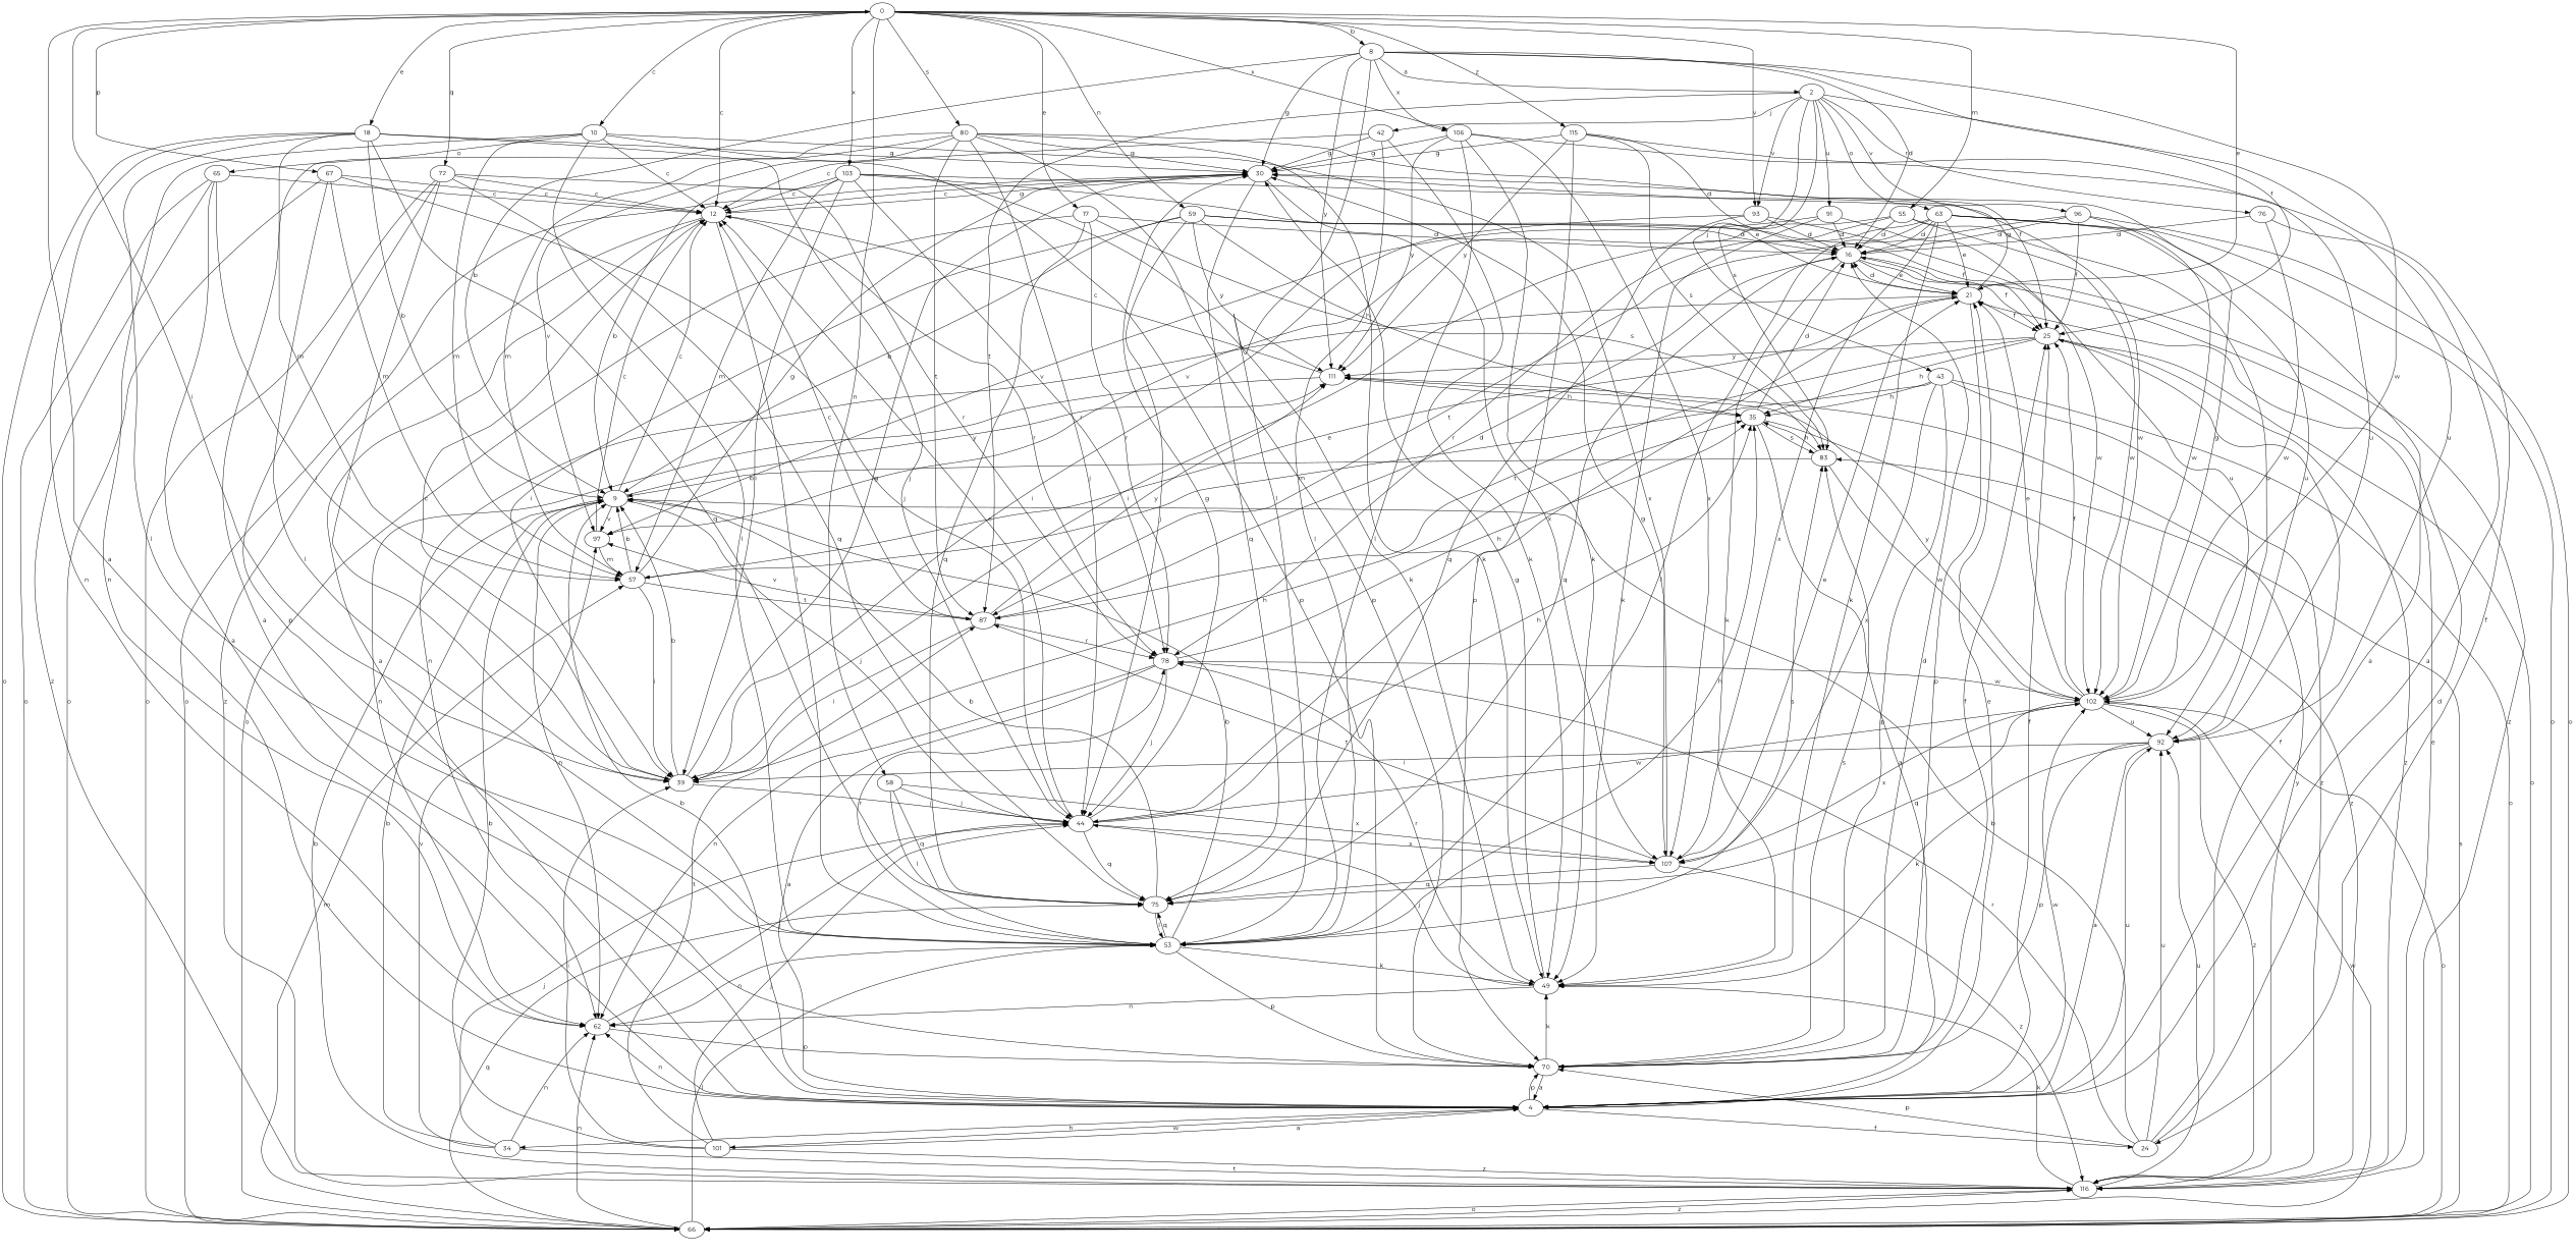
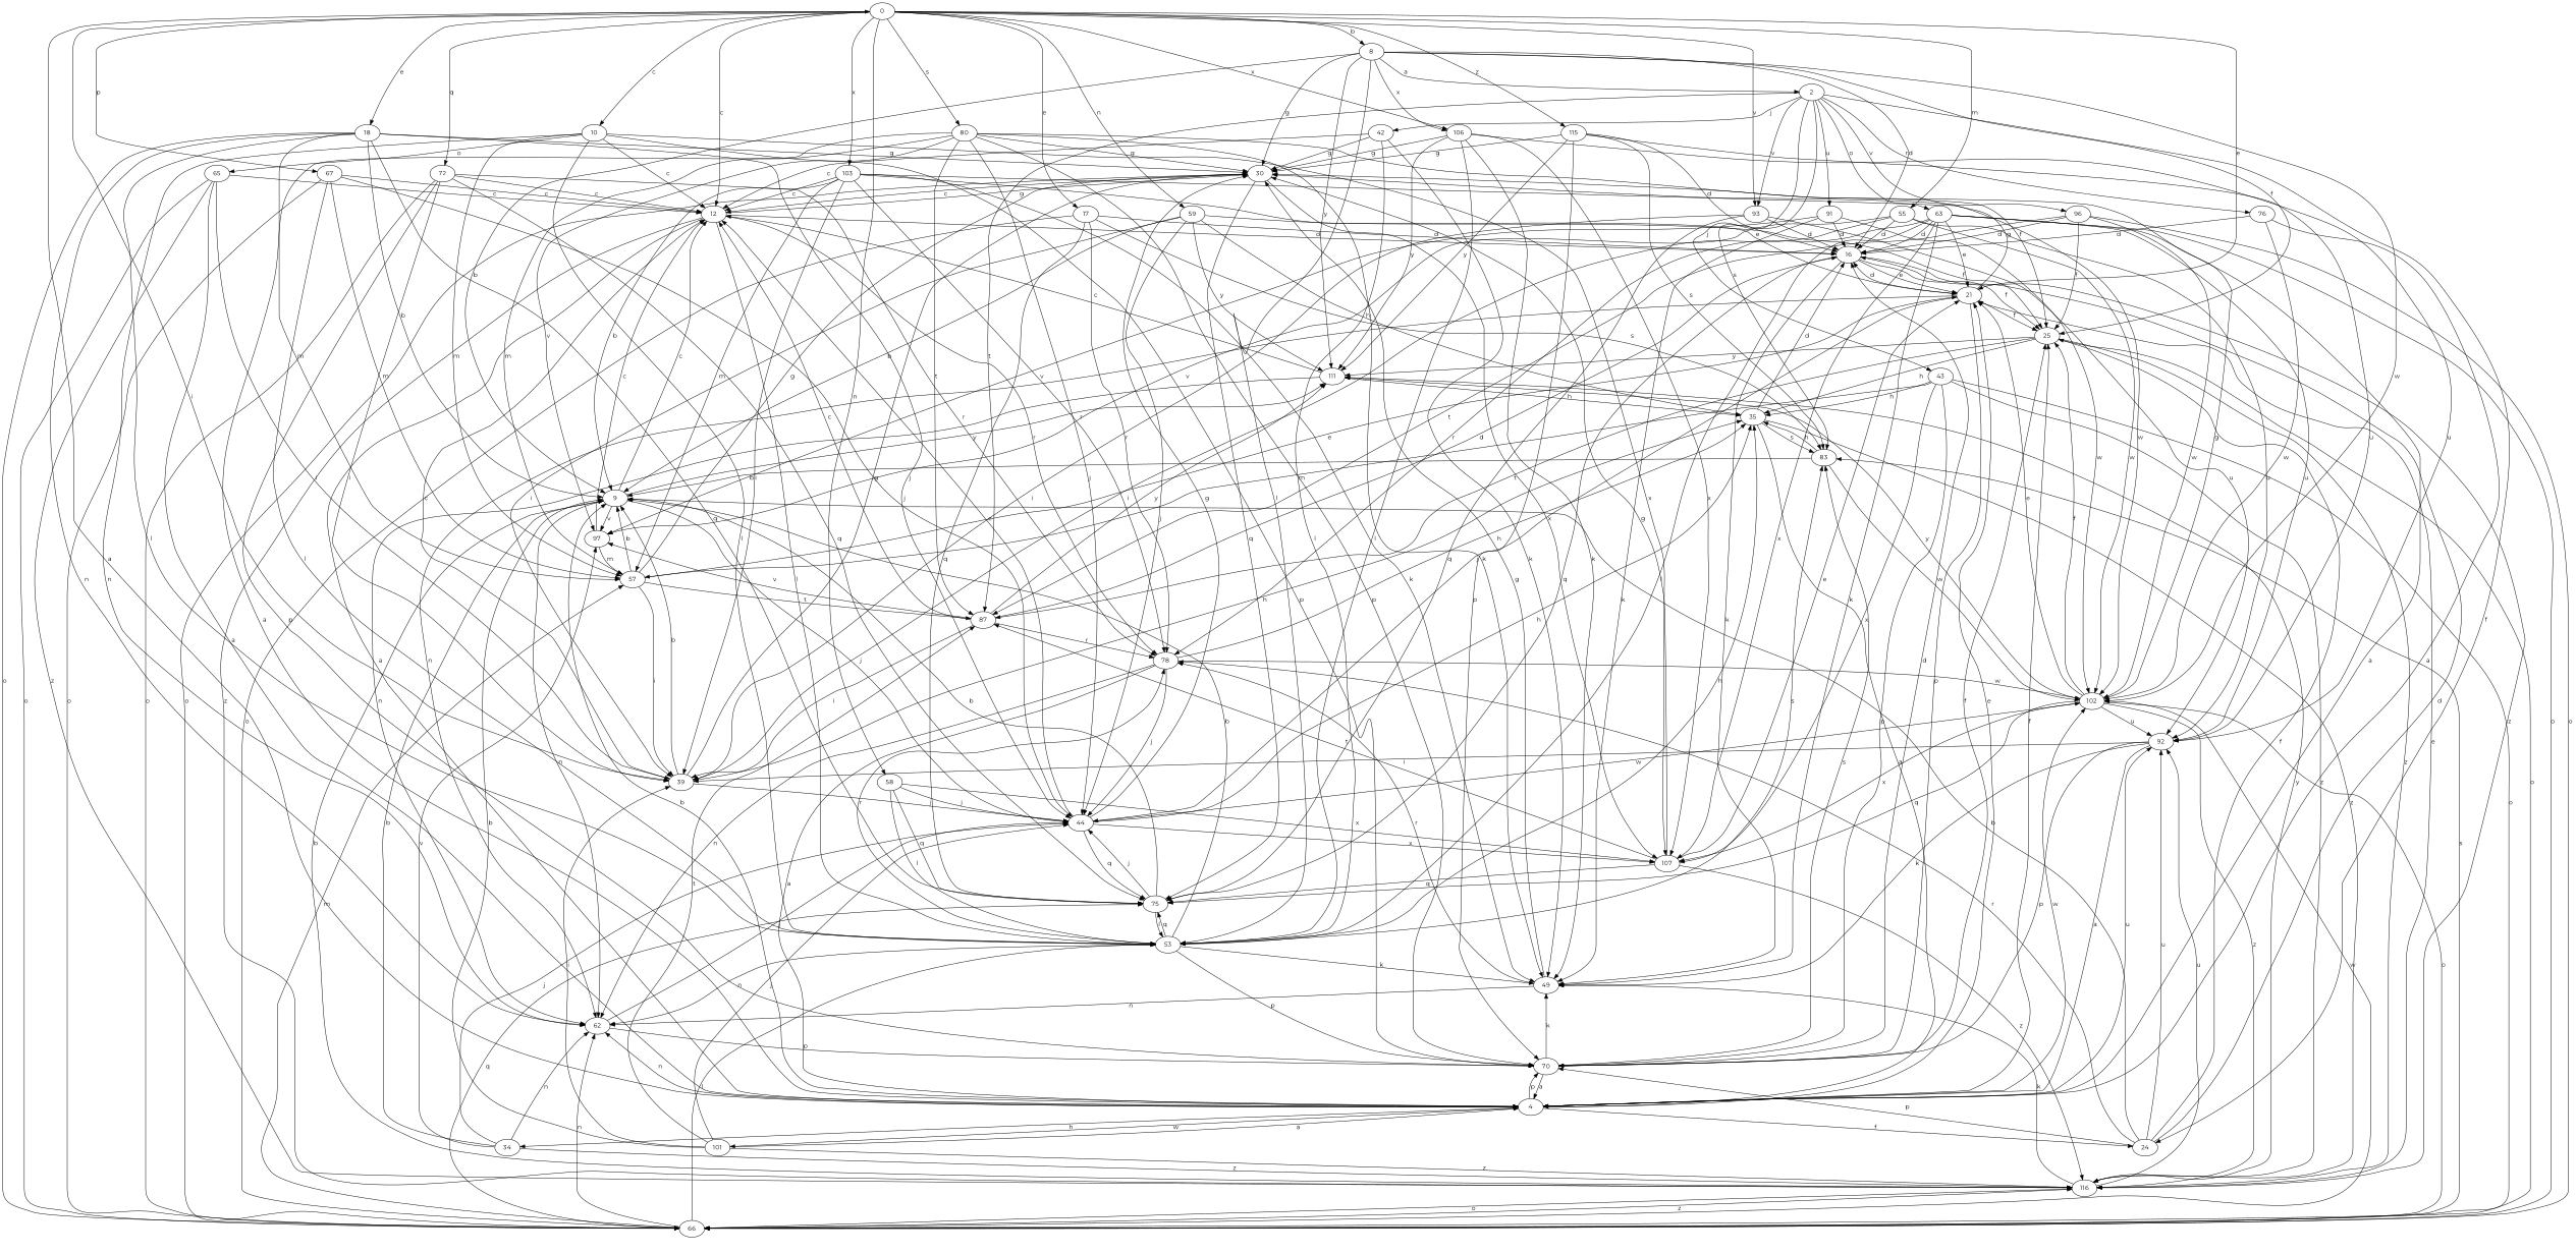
  strict digraph {
    fontname=Montserrat
    node [fontname=Montserrat]
    edge [fontname=Montserrat]
    0
    8
    10
    12
    17
    18
    21
    39
    55
    58
    59
    67
    72
    80
    93
    103
    106
    115
    2
    9
    25
    102
    16
    30
    53
    111
    62
    70
    57
    65
    107
    4
    78
    116
    83
    75
    66
    44
    35
    92
    97
    87
    49
    24
    42
    43
    63
    76
    91
    96
    34
    101
    0 -> 8 [label=b]
    0 -> 10 [label=c]
    0 -> 12 [label=c]
    0 -> 17 [label=e]
    0 -> 18 [label=e]
    0 -> 21 [label=e]
    0 -> 39 [label=i]
    0 -> 55 [label=m]
    0 -> 58 [label=n]
    0 -> 59 [label=n]
    0 -> 67 [label=p]
    0 -> 72 [label=q]
    0 -> 80 [label=s]
    0 -> 93 [label=v]
    0 -> 103 [label=x]
    0 -> 106 [label=x]
    0 -> 115 [label=z]
    8 -> 106 [label=x]
    8 -> 2 [label=a]
    8 -> 9 [label=b]
    8 -> 25 [label=f]
    8 -> 102 [label=w]
    8 -> 16 [label=d]
    8 -> 30 [label=g]
    8 -> 53 [label=l]
    8 -> 111 [label=y]
    10 -> 12 [label=c]
    10 -> 53 [label=l]
    10 -> 62 [label=n]
    10 -> 70 [label=p]
    10 -> 57 [label=m]
    10 -> 65 [label=o]
    10 -> 107 [label=x]
-   59 -> 16 [label=d]
+   12 -> 16 [label=d]
    12 -> 30 [label=g]
    12 -> 53 [label=l]
    12 -> 4 [label=a]
    12 -> 78 [label=r]
    12 -> 116 [label=z]
    17 -> 16 [label=d]
    17 -> 78 [label=r]
    17 -> 83 [label=s]
    17 -> 75 [label=q]
    17 -> 66 [label=o]
    18 -> 9 [label=b]
    18 -> 30 [label=g]
    18 -> 53 [label=l]
    18 -> 62 [label=n]
    18 -> 57 [label=m]
    18 -> 75 [label=q]
    18 -> 66 [label=o]
    18 -> 44 [label=j]
    21 -> 25 [label=f]
    21 -> 16 [label=d]
    21 -> 30 [label=g]
    21 -> 62 [label=n]
    21 -> 70 [label=p]
    21 -> 44 [label=j]
    39 -> 12 [label=c]
    39 -> 9 [label=b]
    39 -> 30 [label=g]
    39 -> 44 [label=j]
    39 -> 35 [label=h]
    55 -> 39 [label=i]
    55 -> 102 [label=w]
    55 -> 16 [label=d]
    55 -> 92 [label=u]
    55 -> 97 [label=v]
    58 -> 53 [label=l]
    58 -> 107 [label=x]
    58 -> 75 [label=q]
    58 -> 44 [label=j]
    59 -> 39 [label=i]
    59 -> 9 [label=b]
    59 -> 25 [label=f]
    59 -> 111 [label=y]
    59 -> 44 [label=j]
    59 -> 35 [label=h]
    67 -> 12 [label=c]
    67 -> 53 [label=l]
    67 -> 57 [label=m]
    67 -> 66 [label=o]
    67 -> 44 [label=j]
    72 -> 12 [label=c]
    72 -> 39 [label=i]
    72 -> 70 [label=p]
    72 -> 78 [label=r]
    72 -> 75 [label=q]
    72 -> 66 [label=o]
    80 -> 25 [label=f]
    80 -> 30 [label=g]
    80 -> 70 [label=p]
    80 -> 57 [label=m]
    80 -> 4 [label=a]
    80 -> 44 [label=j]
    80 -> 97 [label=v]
    80 -> 87 [label=t]
    80 -> 49 [label=k]
    93 -> 39 [label=i]
    93 -> 16 [label=d]
    93 -> 75 [label=q]
    93 -> 92 [label=u]
    103 -> 12 [label=c]
    103 -> 21 [label=e]
    103 -> 39 [label=i]
    103 -> 9 [label=b]
    103 -> 102 [label=w]
    103 -> 57 [label=m]
    103 -> 78 [label=r]
    103 -> 49 [label=k]
    106 -> 30 [label=g]
    106 -> 53 [label=l]
    106 -> 111 [label=y]
    106 -> 107 [label=x]
    106 -> 92 [label=u]
    106 -> 49 [label=k]
    115 -> 16 [label=d]
    115 -> 30 [label=g]
    115 -> 111 [label=y]
    115 -> 70 [label=p]
    115 -> 83 [label=s]
    115 -> 92 [label=u]
    2 -> 93 [label=v]
    2 -> 83 [label=s]
    2 -> 87 [label=t]
    2 -> 24 [label=f]
    2 -> 42 [label=j]
    2 -> 43 [label=j]
    2 -> 63 [label=o]
    2 -> 76 [label=r]
    2 -> 91 [label=u]
    2 -> 96 [label=v]
    9 -> 12 [label=c]
    9 -> 111 [label=y]
    9 -> 62 [label=n]
    9 -> 44 [label=j]
    9 -> 97 [label=v]
    25 -> 111 [label=y]
    25 -> 116 [label=z]
    25 -> 66 [label=o]
    25 -> 35 [label=h]
    25 -> 87 [label=t]
    102 -> 21 [label=e]
    102 -> 25 [label=f]
    102 -> 30 [label=g]
    102 -> 111 [label=y]
    102 -> 107 [label=x]
    102 -> 116 [label=z]
    102 -> 75 [label=q]
    102 -> 66 [label=o]
    102 -> 92 [label=u]
    16 -> 21 [label=e]
    16 -> 25 [label=f]
    16 -> 116 [label=z]
    16 -> 75 [label=q]
    16 -> 49 [label=k]
    30 -> 12 [label=c]
    30 -> 107 [label=x]
    30 -> 75 [label=q]
    30 -> 66 [label=o]
    53 -> 9 [label=b]
    53 -> 62 [label=n]
    53 -> 70 [label=p]
    53 -> 78 [label=r]
    53 -> 83 [label=s]
    53 -> 75 [label=q]
    53 -> 35 [label=h]
    53 -> 49 [label=k]
    111 -> 12 [label=c]
    111 -> 62 [label=n]
    111 -> 35 [label=h]
    62 -> 70 [label=p]
    62 -> 44 [label=j]
    70 -> 25 [label=f]
    70 -> 16 [label=d]
    70 -> 4 [label=a]
    70 -> 83 [label=s]
    70 -> 49 [label=k]
    57 -> 21 [label=e]
    57 -> 39 [label=i]
    57 -> 9 [label=b]
    57 -> 30 [label=g]
    57 -> 87 [label=t]
    65 -> 12 [label=c]
    65 -> 39 [label=i]
    65 -> 4 [label=a]
    65 -> 116 [label=z]
    65 -> 66 [label=o]
    107 -> 21 [label=e]
    107 -> 30 [label=g]
    107 -> 116 [label=z]
    107 -> 75 [label=q]
    107 -> 87 [label=t]
    4 -> 0 [label=a]
    4 -> 21 [label=e]
    4 -> 9 [label=b]
    4 -> 25 [label=f]
    4 -> 102 [label=w]
    4 -> 62 [label=n]
    4 -> 70 [label=p]
    4 -> 92 [label=u]
    4 -> 24 [label=f]
    4 -> 34 [label=h]
    4 -> 101 [label=w]
    78 -> 102 [label=w]
    78 -> 62 [label=n]
    78 -> 4 [label=a]
    78 -> 44 [label=j]
    78 -> 35 [label=h]
    116 -> 21 [label=e]
    116 -> 9 [label=b]
    116 -> 111 [label=y]
    116 -> 66 [label=o]
    116 -> 92 [label=u]
    116 -> 49 [label=k]
    83 -> 9 [label=b]
    83 -> 102 [label=w]
    83 -> 35 [label=h]
    75 -> 9 [label=b]
    75 -> 53 [label=l]
-   49 -> 44 [label=j]
+   75 -> 44 [label=j]
    66 -> 102 [label=w]
    66 -> 53 [label=l]
    66 -> 62 [label=n]
    66 -> 57 [label=m]
    66 -> 116 [label=z]
    66 -> 83 [label=s]
    66 -> 75 [label=q]
    44 -> 12 [label=c]
    44 -> 102 [label=w]
    44 -> 30 [label=g]
    44 -> 107 [label=x]
    44 -> 75 [label=q]
    44 -> 35 [label=h]
    35 -> 16 [label=d]
    35 -> 4 [label=a]
    35 -> 116 [label=z]
    35 -> 83 [label=s]
    92 -> 39 [label=i]
    92 -> 70 [label=p]
    92 -> 4 [label=a]
    92 -> 49 [label=k]
    97 -> 12 [label=c]
    97 -> 57 [label=m]
    87 -> 12 [label=c]
    87 -> 39 [label=i]
    87 -> 16 [label=d]
    87 -> 111 [label=y]
    87 -> 78 [label=r]
    87 -> 97 [label=v]
    49 -> 30 [label=g]
    49 -> 62 [label=n]
    49 -> 78 [label=r]
    24 -> 9 [label=b]
    24 -> 25 [label=f]
    24 -> 16 [label=d]
    24 -> 70 [label=p]
    24 -> 78 [label=r]
    24 -> 92 [label=u]
    42 -> 12 [label=c]
    42 -> 30 [label=g]
    42 -> 53 [label=l]
    42 -> 49 [label=k]
    43 -> 70 [label=p]
    43 -> 57 [label=m]
    43 -> 107 [label=x]
    43 -> 116 [label=z]
    43 -> 66 [label=o]
    43 -> 35 [label=h]
    63 -> 21 [label=e]
    63 -> 16 [label=d]
    63 -> 53 [label=l]
    63 -> 107 [label=x]
    63 -> 4 [label=a]
    63 -> 78 [label=r]
    63 -> 66 [label=o]
    63 -> 92 [label=u]
    63 -> 49 [label=k]
    76 -> 102 [label=w]
    76 -> 16 [label=d]
    76 -> 4 [label=a]
    91 -> 102 [label=w]
    91 -> 16 [label=d]
    91 -> 97 [label=v]
    91 -> 49 [label=k]
    96 -> 25 [label=f]
    96 -> 102 [label=w]
    96 -> 16 [label=d]
    96 -> 66 [label=o]
    96 -> 87 [label=t]
    34 -> 9 [label=b]
    34 -> 62 [label=n]
-   34 -> 116 [label=t]
+   34 -> 116 [label=z]
    34 -> 44 [label=j]
    34 -> 97 [label=v]
    101 -> 39 [label=i]
    101 -> 9 [label=b]
    101 -> 4 [label=a]
    101 -> 116 [label=z]
    101 -> 44 [label=j]
    101 -> 87 [label=t]
  }
